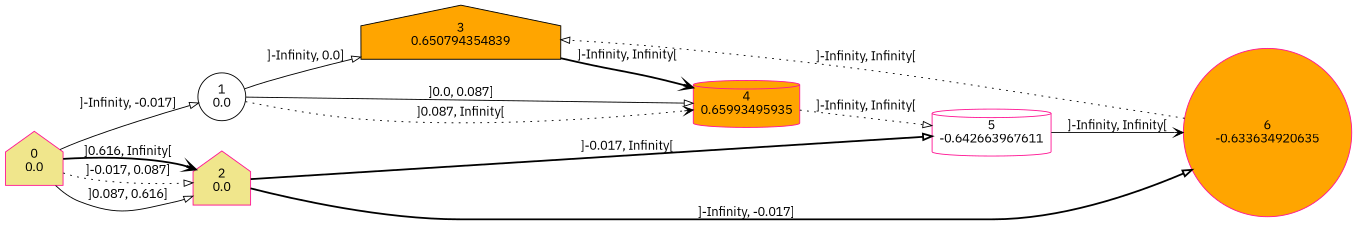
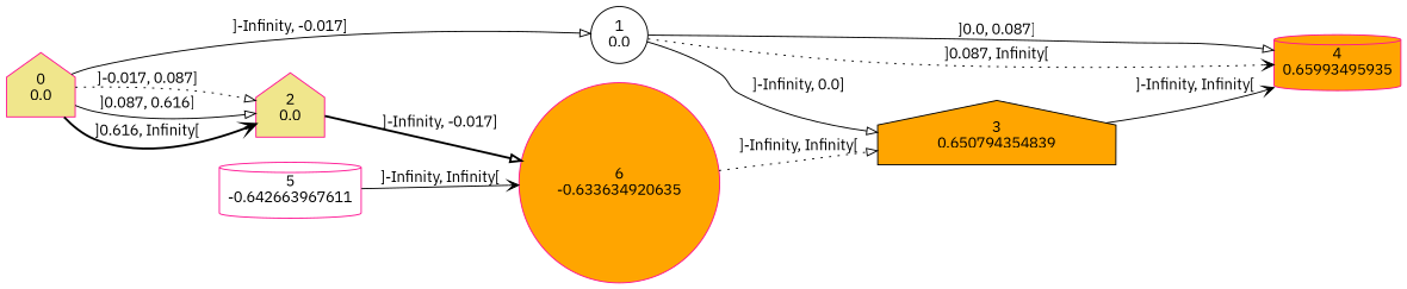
  digraph {
    fontname="IBM Plex Sans"
    rankdir=LR
    node [color=deeppink fillcolor=orange fontname="IBM Plex Sans" shape=house style=filled]
    edge [arrowhead=onormal fontname="IBM Plex Sans" style=solid]
    n1 [fillcolor=khaki label="0\n0.0"]
    n2 [color=black fillcolor=white label="1\n0.0" shape=circle]
    n3 [fillcolor=khaki label="2\n0.0"]
    n4 [color=black label="3\n0.650794354839"]
    n5 [label="4\n0.65993495935" shape=cylinder]
    n6 [label="6\n-0.633634920635" shape=circle]
    n7 [fillcolor=white label="5\n-0.642663967611" shape=cylinder]
    n1 -> n2 [label="]-Infinity, -0.017]"]
    n1 -> n3 [label="]-0.017, 0.087]" style=dotted]
    n1 -> n3 [label="]0.087, 0.616]"]
    n1 -> n3 [arrowhead=vee label="]0.616, Infinity[" style=bold]
    n2 -> n4 [label="]-Infinity, 0.0]"]
    n2 -> n5 [label="]0.0, 0.087]"]
    n2 -> n5 [arrowhead=vee label="]0.087, Infinity[" style=dotted]
    n3 -> n6 [label="]-Infinity, -0.017]" style=bold]
-   n3 -> n7 [label="]-0.017, Infinity[" style=bold]
-   n4 -> n5 [arrowhead=vee label="]-Infinity, Infinity[" style=bold]
-   n5 -> n7 [label="]-Infinity, Infinity[" style=dotted]
+   n4 -> n5 [arrowhead=vee label="]-Infinity, Infinity["]
    n6 -> n4 [label="]-Infinity, Infinity[" style=dotted]
    n7 -> n6 [arrowhead=vee label="]-Infinity, Infinity["]
  }
